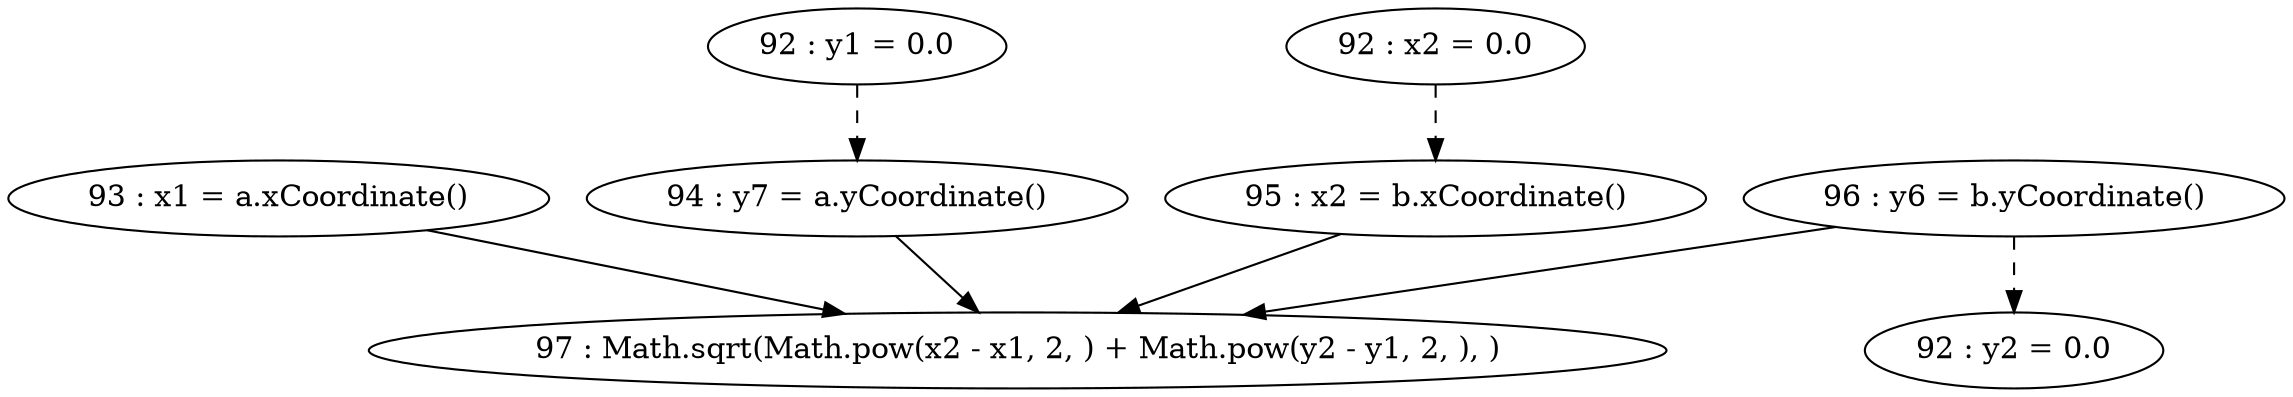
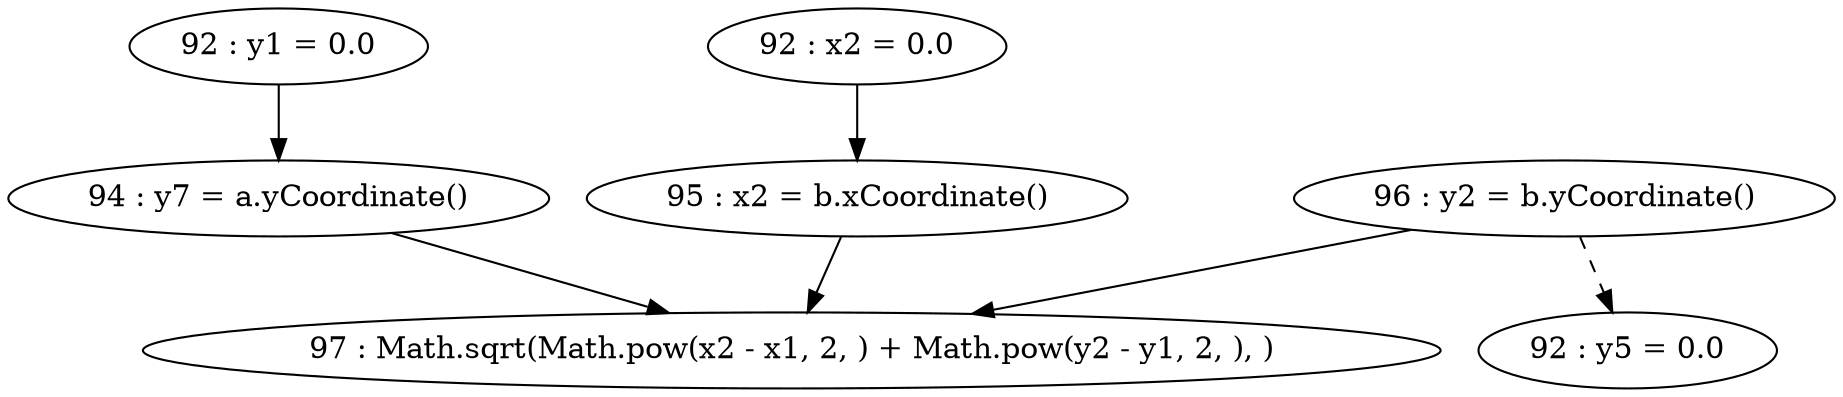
  digraph {
-   "93 : x1 = a.xCoordinate()"
    "97 : Math.sqrt(Math.pow(x2 - x1, 2, ) + Math.pow(y2 - y1, 2, ), )"
    n3 [label="94 : y7 = a.yCoordinate()"]
    "92 : y1 = 0.0"
    "92 : x2 = 0.0"
    "95 : x2 = b.xCoordinate()"
-   "96 : y2 = b.yCoordinate()" [label="96 : y6 = b.yCoordinate()"]
-   "92 : y2 = 0.0"
-   "93 : x1 = a.xCoordinate()" -> "97 : Math.sqrt(Math.pow(x2 - x1, 2, ) + Math.pow(y2 - y1, 2, ), )"
+   "96 : y2 = b.yCoordinate()"
+   "92 : y2 = 0.0" [label="92 : y5 = 0.0"]
    n3 -> "97 : Math.sqrt(Math.pow(x2 - x1, 2, ) + Math.pow(y2 - y1, 2, ), )"
-   "92 : y1 = 0.0" -> n3 [style=dashed]
-   "92 : x2 = 0.0" -> "95 : x2 = b.xCoordinate()" [style=dashed]
+   "92 : y1 = 0.0" -> n3 [style=solid]
+   "92 : x2 = 0.0" -> "95 : x2 = b.xCoordinate()" [style=solid]
    "95 : x2 = b.xCoordinate()" -> "97 : Math.sqrt(Math.pow(x2 - x1, 2, ) + Math.pow(y2 - y1, 2, ), )"
    "96 : y2 = b.yCoordinate()" -> "97 : Math.sqrt(Math.pow(x2 - x1, 2, ) + Math.pow(y2 - y1, 2, ), )"
    "96 : y2 = b.yCoordinate()" -> "92 : y2 = 0.0" [style=dashed]
  }
